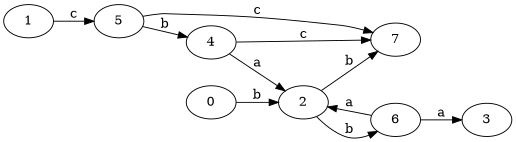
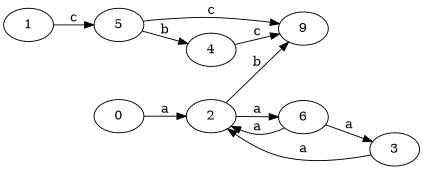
  strict digraph {
    rankdir=LR
    2
    6
-   7
+   7 [label=9]
    3
    4
    5
    0
    1
-   2 -> 6 [label=b]
+   2 -> 6 [label=a]
    2 -> 7 [label=b]
    6 -> 2 [label=a]
    6 -> 3 [label=a]
-   4 -> 2 [label=a]
+   3 -> 2 [label=a]
    4 -> 7 [label=c]
    5 -> 7 [label=c]
    5 -> 4 [label=b]
-   0 -> 2 [label=b]
+   0 -> 2 [label=a]
    1 -> 5 [label=c]
  }
